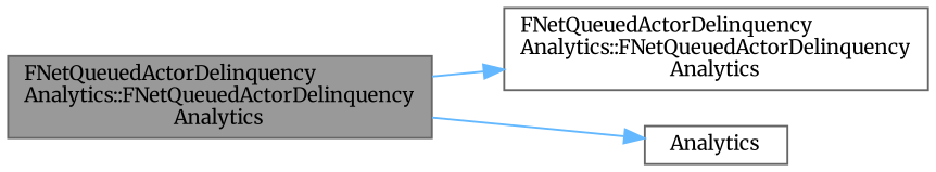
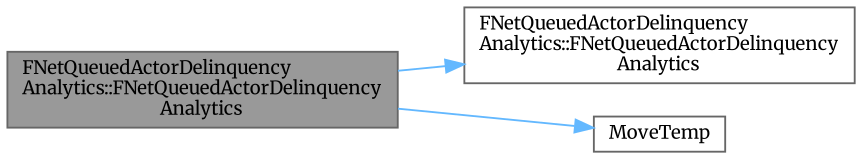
  digraph {
    rankdir=LR
    fontname=Merriweather
    node [color=grey40 fillcolor=white fontname=Merriweather fontsize=10 shape=box style=filled]
    edge [color=steelblue1 fontname=Merriweather fontsize=10 labelfontname=Helvetica labelfontsize=10 style=solid]
    n1 [color=gray40 fillcolor=grey60 fontcolor=black height=0.2 label="FNetQueuedActorDelinquency\lAnalytics::FNetQueuedActorDelinquency\lAnalytics" width=0.4]
    n2 [height=0.2 label="FNetQueuedActorDelinquency\lAnalytics::FNetQueuedActorDelinquency\lAnalytics" width=0.4]
-   n3 [height=0.2 label=Analytics width=0.4]
+   n3 [height=0.2 label=MoveTemp width=0.4]
    n1 -> n2
    n1 -> n3
  }
